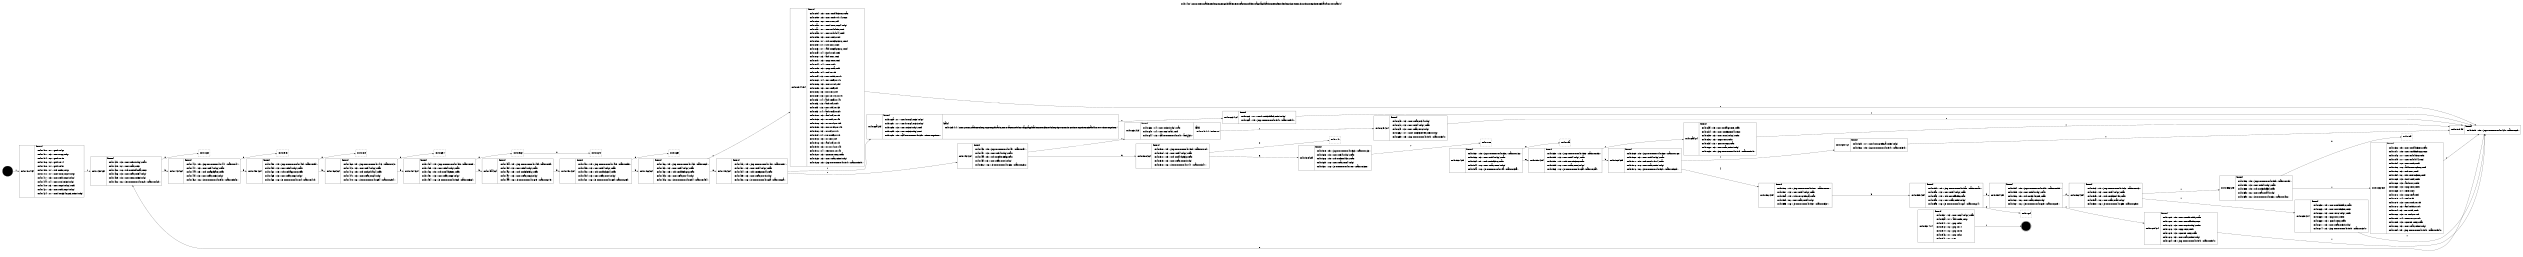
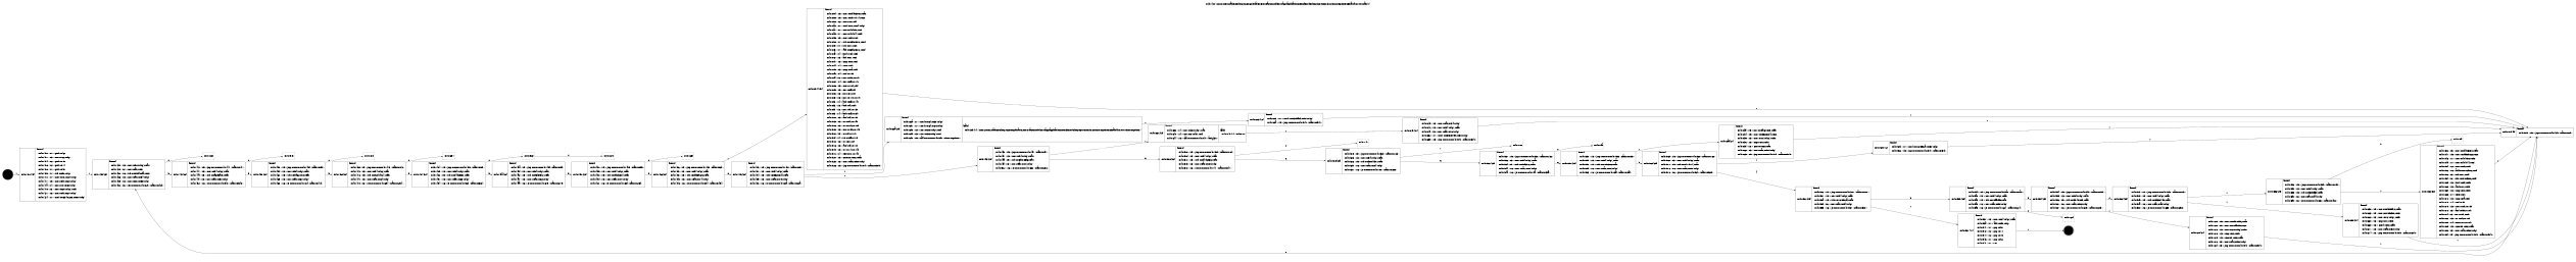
  digraph {
    label="0x401400 (/mnt/c/Users/mathe/Desktop/tcc/POCII/binaries/extr_reactosmodulesrosappsapplicationsnettsclientrdesktopuiportsxxxwin.c_ui_move_pointer_Final-ollvm.out::main(0))"
    labelloc=t
    rankdir=LR
    node [shape=record]
    Entry [fillcolor=black height=0.3 shape=circle style=filled width=0.3]
    n2 [label="{\n     0x401400 [43]\l\n     | [instrs]\l\n     &nbsp;&nbsp;0x401400 \<+1\>: push %rbp\l\n     &nbsp;&nbsp;0x401401 \<+3\>: mov %rsp,%rbp\l\n     &nbsp;&nbsp;0x401404 \<+2\>: push %r15\l\n     &nbsp;&nbsp;0x401406 \<+2\>: push %r14\l\n     &nbsp;&nbsp;0x401408 \<+1\>: push %rbx\l\n     &nbsp;&nbsp;0x401409 \<+7\>: sub $0x98,%rsp\l\n     &nbsp;&nbsp;0x401410 \<+7\>: movl $0x0,-0x24(%rbp)\l\n     &nbsp;&nbsp;0x401417 \<+3\>: mov %edi,-0x28(%rbp)\l\n     &nbsp;&nbsp;0x40141a \<+4\>: mov %rsi,-0x30(%rbp)\l\n     &nbsp;&nbsp;0x40141e \<+3\>: mov -0x28(%rbp),%edi\l\n     &nbsp;&nbsp;0x401421 \<+3\>: mov %edi,-0x20(%rbp)\l\n     &nbsp;&nbsp;0x401424 \<+7\>: movl $0x334e12e5,-0x50(%rbp)\l\n  }"]
    n3 [label="{\n     0x40142b [23]\l\n     | [instrs]\l\n     &nbsp;&nbsp;0x40142b \<+3\>: mov -0x50(%rbp),%eax\l\n     &nbsp;&nbsp;0x40142e \<+2\>: mov %eax,%ecx\l\n     &nbsp;&nbsp;0x401430 \<+6\>: sub $0x89d400fa,%ecx\l\n     &nbsp;&nbsp;0x401436 \<+3\>: mov %eax,-0x54(%rbp)\l\n     &nbsp;&nbsp;0x401439 \<+3\>: mov %ecx,-0x58(%rbp)\l\n     &nbsp;&nbsp;0x40143c \<+6\>: je 000000000040182b \<main+0x42b\>\l\n  }"]
    n4 [label="{\n     0x40182b\l\n  }" style=dashed]
    n5 [label="{\n     0x401442 [22]\l\n     | [instrs]\l\n     &nbsp;&nbsp;0x401442 \<+5\>: jmp 0000000000401447 \<main+0x47\>\l\n     &nbsp;&nbsp;0x401447 \<+3\>: mov -0x54(%rbp),%eax\l\n     &nbsp;&nbsp;0x40144a \<+5\>: sub $0xa60f3a0e,%eax\l\n     &nbsp;&nbsp;0x40144f \<+3\>: mov %eax,-0x5c(%rbp)\l\n     &nbsp;&nbsp;0x401452 \<+6\>: je 0000000000401948 \<main+0x548\>\l\n  }"]
    n6 [label="{\n     0x401948\l\n  }" style=dashed]
    n7 [label="{\n     0x401458 [22]\l\n     | [instrs]\l\n     &nbsp;&nbsp;0x401458 \<+5\>: jmp 000000000040145d \<main+0x5d\>\l\n     &nbsp;&nbsp;0x40145d \<+3\>: mov -0x54(%rbp),%eax\l\n     &nbsp;&nbsp;0x401460 \<+5\>: sub $0xba62180e,%eax\l\n     &nbsp;&nbsp;0x401465 \<+3\>: mov %eax,-0x60(%rbp)\l\n     &nbsp;&nbsp;0x401468 \<+6\>: je 000000000040181f \<main+0x41f\>\l\n  }"]
    n8 [label="{\n     0x40181f\l\n  }" style=dashed]
    n9 [label="{\n     0x40146e [22]\l\n     | [instrs]\l\n     &nbsp;&nbsp;0x40146e \<+5\>: jmp 0000000000401473 \<main+0x73\>\l\n     &nbsp;&nbsp;0x401473 \<+3\>: mov -0x54(%rbp),%eax\l\n     &nbsp;&nbsp;0x401476 \<+5\>: sub $0xd20b4b24,%eax\l\n     &nbsp;&nbsp;0x40147b \<+3\>: mov %eax,-0x64(%rbp)\l\n     &nbsp;&nbsp;0x40147e \<+6\>: je 0000000000401694 \<main+0x294\>\l\n  }"]
    Exit [fillcolor=black height=0.3 peripheries=2 shape=circle style=filled width=0.3]
    n11 [label="{\n     0x401694\l\n  }" style=dashed]
    n12 [label="{\n     0x401484 [22]\l\n     | [instrs]\l\n     &nbsp;&nbsp;0x401484 \<+5\>: jmp 0000000000401489 \<main+0x89\>\l\n     &nbsp;&nbsp;0x401489 \<+3\>: mov -0x54(%rbp),%eax\l\n     &nbsp;&nbsp;0x40148c \<+5\>: sub $0xd4dc98e0,%eax\l\n     &nbsp;&nbsp;0x401491 \<+3\>: mov %eax,-0x68(%rbp)\l\n     &nbsp;&nbsp;0x401494 \<+6\>: je 000000000040196d \<main+0x56d\>\l\n  }"]
    n13 [label="{\n     0x4015ff\l\n  }" style=dashed]
    n14 [label="{\n     0x40196d\l\n  }" style=dashed]
    n15 [label="{\n     0x40149a [22]\l\n     | [instrs]\l\n     &nbsp;&nbsp;0x40149a \<+5\>: jmp 000000000040149f \<main+0x9f\>\l\n     &nbsp;&nbsp;0x40149f \<+3\>: mov -0x54(%rbp),%eax\l\n     &nbsp;&nbsp;0x4014a2 \<+5\>: sub $0xd8be9f12,%eax\l\n     &nbsp;&nbsp;0x4014a7 \<+3\>: mov %eax,-0x6c(%rbp)\l\n     &nbsp;&nbsp;0x4014aa \<+6\>: je 0000000000401679 \<main+0x279\>\l\n  }"]
    n16 [label="{\n     0x40183c [88]\l\n     | [instrs]\l\n     &nbsp;&nbsp;0x40183c \<+5\>: mov $0xd4dc98e0,%eax\l\n     &nbsp;&nbsp;0x401841 \<+5\>: mov $0xdb5eb82c,%ecx\l\n     &nbsp;&nbsp;0x401846 \<+7\>: mov 0x404058,%edx\l\n     &nbsp;&nbsp;0x40184d \<+7\>: mov 0x404044,%esi\l\n     &nbsp;&nbsp;0x401854 \<+2\>: mov %edx,%edi\l\n     &nbsp;&nbsp;0x401856 \<+6\>: add $0xe706f8e6,%edi\l\n     &nbsp;&nbsp;0x40185c \<+3\>: sub $0x1,%edi\l\n     &nbsp;&nbsp;0x40185f \<+6\>: sub $0xe706f8e6,%edi\l\n     &nbsp;&nbsp;0x401865 \<+3\>: imul %edi,%edx\l\n     &nbsp;&nbsp;0x401868 \<+3\>: and $0x1,%edx\l\n     &nbsp;&nbsp;0x40186b \<+3\>: cmp $0x0,%edx\l\n     &nbsp;&nbsp;0x40186e \<+4\>: sete %r8b\l\n     &nbsp;&nbsp;0x401872 \<+3\>: cmp $0xa,%esi\l\n     &nbsp;&nbsp;0x401875 \<+4\>: setl %r9b\l\n     &nbsp;&nbsp;0x401879 \<+3\>: mov %r8b,%r10b\l\n     &nbsp;&nbsp;0x40187c \<+3\>: and %r9b,%r10b\l\n     &nbsp;&nbsp;0x40187f \<+3\>: xor %r9b,%r8b\l\n     &nbsp;&nbsp;0x401882 \<+3\>: or %r8b,%r10b\l\n     &nbsp;&nbsp;0x401885 \<+4\>: test $0x1,%r10b\l\n     &nbsp;&nbsp;0x401889 \<+3\>: cmovne %ecx,%eax\l\n     &nbsp;&nbsp;0x40188c \<+3\>: mov %eax,-0x50(%rbp)\l\n     &nbsp;&nbsp;0x40188f \<+5\>: jmp 000000000040197b \<main+0x57b\>\l\n  }"]
    n17 [label="{\n     0x40197b [5]\l\n     | [instrs]\l\n     &nbsp;&nbsp;0x40197b \<+5\>: jmp 000000000040142b \<main+0x2b\>\l\n  }"]
    n18 [label="{\n     0x401679\l\n  }" style=dashed]
    n19 [label="{\n     0x4014b0 [22]\l\n     | [instrs]\l\n     &nbsp;&nbsp;0x4014b0 \<+5\>: jmp 00000000004014b5 \<main+0xb5\>\l\n     &nbsp;&nbsp;0x4014b5 \<+3\>: mov -0x54(%rbp),%eax\l\n     &nbsp;&nbsp;0x4014b8 \<+5\>: sub $0xdb0f23e4,%eax\l\n     &nbsp;&nbsp;0x4014bd \<+3\>: mov %eax,-0x70(%rbp)\l\n     &nbsp;&nbsp;0x4014c0 \<+6\>: je 00000000004016ef \<main+0x2ef\>\l\n  }"]
    n20 [label="{\n     0x4016e3 [12]\l\n     | [instrs]\l\n     &nbsp;&nbsp;0x4016e3 \<+7\>: movl $0x53d0ffed,-0x50(%rbp)\l\n     &nbsp;&nbsp;0x4016ea \<+5\>: jmp 000000000040197b \<main+0x57b\>\l\n  }"]
    n21 [label="{\n     0x4016ef\l\n  }" style=dashed]
    n22 [label="{\n     0x4014c6 [22]\l\n     | [instrs]\l\n     &nbsp;&nbsp;0x4014c6 \<+5\>: jmp 00000000004014cb \<main+0xcb\>\l\n     &nbsp;&nbsp;0x4014cb \<+3\>: mov -0x54(%rbp),%eax\l\n     &nbsp;&nbsp;0x4014ce \<+5\>: sub $0xdb5eb82c,%eax\l\n     &nbsp;&nbsp;0x4014d3 \<+3\>: mov %eax,-0x74(%rbp)\l\n     &nbsp;&nbsp;0x4014d6 \<+6\>: je 0000000000401894 \<main+0x494\>\l\n  }"]
    n23 [label="{\n     0x4015e6 [25]\l\n     | [instrs]\l\n     &nbsp;&nbsp;0x4015e6 \<+5\>: jmp 00000000004015eb \<main+0x1eb\>\l\n     &nbsp;&nbsp;0x4015eb \<+3\>: mov -0x54(%rbp),%eax\l\n     &nbsp;&nbsp;0x4015ee \<+5\>: sub $0x53d0ffed,%eax\l\n     &nbsp;&nbsp;0x4015f3 \<+6\>: mov %eax,-0xa4(%rbp)\l\n     &nbsp;&nbsp;0x4015f9 \<+6\>: je 000000000040183c \<main+0x43c\>\l\n  }"]
    n24 [label="{\n     0x401894 [151]\l\n     | [instrs]\l\n     &nbsp;&nbsp;0x401894 \<+5\>: mov $0xd4dc98e0,%eax\l\n     &nbsp;&nbsp;0x401899 \<+5\>: mov $0xd77d114,%ecx\l\n     &nbsp;&nbsp;0x40189e \<+2\>: mov $0x1,%dl\l\n     &nbsp;&nbsp;0x4018a0 \<+7\>: movl $0x0,-0x24(%rbp)\l\n     &nbsp;&nbsp;0x4018a7 \<+7\>: mov 0x404058,%esi\l\n     &nbsp;&nbsp;0x4018ae \<+7\>: mov 0x404044,%edi\l\n     &nbsp;&nbsp;0x4018b5 \<+3\>: mov %esi,%r8d\l\n     &nbsp;&nbsp;0x4018b8 \<+7\>: sub $0x65b2e212,%r8d\l\n     &nbsp;&nbsp;0x4018bf \<+4\>: sub $0x1,%r8d\l\n     &nbsp;&nbsp;0x4018c3 \<+7\>: add $0x65b2e212,%r8d\l\n     &nbsp;&nbsp;0x4018ca \<+4\>: imul %r8d,%esi\l\n     &nbsp;&nbsp;0x4018ce \<+3\>: and $0x1,%esi\l\n     &nbsp;&nbsp;0x4018d1 \<+3\>: cmp $0x0,%esi\l\n     &nbsp;&nbsp;0x4018d4 \<+4\>: sete %r9b\l\n     &nbsp;&nbsp;0x4018d8 \<+3\>: cmp $0xa,%edi\l\n     &nbsp;&nbsp;0x4018db \<+4\>: setl %r10b\l\n     &nbsp;&nbsp;0x4018df \<+3\>: mov %r9b,%r11b\l\n     &nbsp;&nbsp;0x4018e2 \<+4\>: xor $0xff,%r11b\l\n     &nbsp;&nbsp;0x4018e6 \<+3\>: mov %r10b,%bl\l\n     &nbsp;&nbsp;0x4018e9 \<+3\>: xor $0xff,%bl\l\n     &nbsp;&nbsp;0x4018ec \<+3\>: xor $0x1,%dl\l\n     &nbsp;&nbsp;0x4018ef \<+3\>: mov %r11b,%r14b\l\n     &nbsp;&nbsp;0x4018f2 \<+4\>: and $0xff,%r14b\l\n     &nbsp;&nbsp;0x4018f6 \<+3\>: and %dl,%r9b\l\n     &nbsp;&nbsp;0x4018f9 \<+3\>: mov %bl,%r15b\l\n     &nbsp;&nbsp;0x4018fc \<+4\>: and $0xff,%r15b\l\n     &nbsp;&nbsp;0x401900 \<+3\>: and %dl,%r10b\l\n     &nbsp;&nbsp;0x401903 \<+3\>: or %r9b,%r14b\l\n     &nbsp;&nbsp;0x401906 \<+3\>: or %r10b,%r15b\l\n     &nbsp;&nbsp;0x401909 \<+3\>: xor %r15b,%r14b\l\n     &nbsp;&nbsp;0x40190c \<+3\>: or %bl,%r11b\l\n     &nbsp;&nbsp;0x40190f \<+4\>: xor $0xff,%r11b\l\n     &nbsp;&nbsp;0x401913 \<+3\>: or $0x1,%dl\l\n     &nbsp;&nbsp;0x401916 \<+3\>: and %dl,%r11b\l\n     &nbsp;&nbsp;0x401919 \<+3\>: or %r11b,%r14b\l\n     &nbsp;&nbsp;0x40191c \<+4\>: test $0x1,%r14b\l\n     &nbsp;&nbsp;0x401920 \<+3\>: cmovne %ecx,%eax\l\n     &nbsp;&nbsp;0x401923 \<+3\>: mov %eax,-0x50(%rbp)\l\n     &nbsp;&nbsp;0x401926 \<+5\>: jmp 000000000040197b \<main+0x57b\>\l\n  }"]
    n25 [label="{\n     0x4014dc [22]\l\n     | [instrs]\l\n     &nbsp;&nbsp;0x4014dc \<+5\>: jmp 00000000004014e1 \<main+0xe1\>\l\n     &nbsp;&nbsp;0x4014e1 \<+3\>: mov -0x54(%rbp),%eax\l\n     &nbsp;&nbsp;0x4014e4 \<+5\>: sub $0xe5c088d4,%eax\l\n     &nbsp;&nbsp;0x4014e9 \<+3\>: mov %eax,-0x78(%rbp)\l\n     &nbsp;&nbsp;0x4014ec \<+6\>: je 00000000004016ca \<main+0x2ca\>\l\n  }"]
    n26 [label="{\n     0x40165e [27]\l\n     | [instrs]\l\n     &nbsp;&nbsp;0x40165e \<+5\>: mov $0xd8be9f12,%eax\l\n     &nbsp;&nbsp;0x401663 \<+5\>: mov $0x78565e8,%ecx\l\n     &nbsp;&nbsp;0x401668 \<+3\>: mov -0x1c(%rbp),%edx\l\n     &nbsp;&nbsp;0x40166b \<+3\>: cmp $0x1,%edx\l\n     &nbsp;&nbsp;0x40166e \<+3\>: cmovl %ecx,%eax\l\n     &nbsp;&nbsp;0x401671 \<+3\>: mov %eax,-0x50(%rbp)\l\n     &nbsp;&nbsp;0x401674 \<+5\>: jmp 000000000040197b \<main+0x57b\>\l\n  }"]
    n27 [label="{\n     0x4016ca [25]\l\n     | [instrs]\l\n     &nbsp;&nbsp;0x4016ca \<+7\>: movl $0x64,-0x38(%rbp)\l\n     &nbsp;&nbsp;0x4016d1 \<+7\>: movl $0x64,-0x3c(%rbp)\l\n     &nbsp;&nbsp;0x4016d8 \<+3\>: mov -0x38(%rbp),%edi\l\n     &nbsp;&nbsp;0x4016db \<+3\>: mov -0x3c(%rbp),%esi\l\n     &nbsp;&nbsp;0x4016de \<+5\>: call 00000000004013f0 \<ui_move_pointer\>\l\n     | [calls]\l\n     &nbsp;&nbsp;0x4013f0 \{1\} (/mnt/c/Users/mathe/Desktop/tcc/POCII/binaries/extr_reactosmodulesrosappsapplicationsnettsclientrdesktopuiportsxxxwin.c_ui_move_pointer_Final-ollvm.out::ui_move_pointer)\l\n  }"]
    n28 [label="{\n     0x4014f2 [22]\l\n     | [instrs]\l\n     &nbsp;&nbsp;0x4014f2 \<+5\>: jmp 00000000004014f7 \<main+0xf7\>\l\n     &nbsp;&nbsp;0x4014f7 \<+3\>: mov -0x54(%rbp),%eax\l\n     &nbsp;&nbsp;0x4014fa \<+5\>: sub $0xeb9185f6,%eax\l\n     &nbsp;&nbsp;0x4014ff \<+3\>: mov %eax,-0x7c(%rbp)\l\n     &nbsp;&nbsp;0x401502 \<+6\>: je 000000000040163c \<main+0x23c\>\l\n  }"]
    n29 [label="{\n     0x401649 [21]\l\n     | [instrs]\l\n     &nbsp;&nbsp;0x401649 \<+3\>: mov %eax,-0x34(%rbp)\l\n     &nbsp;&nbsp;0x40164c \<+3\>: mov -0x34(%rbp),%eax\l\n     &nbsp;&nbsp;0x40164f \<+3\>: mov %eax,-0x1c(%rbp)\l\n     &nbsp;&nbsp;0x401652 \<+7\>: movl $0x3b3ed79b,-0x50(%rbp)\l\n     &nbsp;&nbsp;0x401659 \<+5\>: jmp 000000000040197b \<main+0x57b\>\l\n  }"]
    n30 [label="{\n     0x40163c [13]\l\n     | [instrs]\l\n     &nbsp;&nbsp;0x40163c \<+4\>: mov -0x30(%rbp),%rax\l\n     &nbsp;&nbsp;0x401640 \<+4\>: mov 0x8(%rax),%rdi\l\n     &nbsp;&nbsp;0x401644 \<+5\>: call 0000000000401040 \<atoi@plt\>\l\n     | [calls]\l\n     &nbsp;&nbsp;0x401040 \{1\} (unknown)\l\n  }"]
    n31 [label="{\n     0x401508 [22]\l\n     | [instrs]\l\n     &nbsp;&nbsp;0x401508 \<+5\>: jmp 000000000040150d \<main+0x10d\>\l\n     &nbsp;&nbsp;0x40150d \<+3\>: mov -0x54(%rbp),%eax\l\n     &nbsp;&nbsp;0x401510 \<+5\>: sub $0xf47b2533,%eax\l\n     &nbsp;&nbsp;0x401515 \<+3\>: mov %eax,-0x80(%rbp)\l\n     &nbsp;&nbsp;0x401518 \<+6\>: je 0000000000401747 \<main+0x347\>\l\n  }"]
    n32 [label="{\n     0x401747\l\n  }" style=dashed]
    n33 [label="{\n     0x40151e [25]\l\n     | [instrs]\l\n     &nbsp;&nbsp;0x40151e \<+5\>: jmp 0000000000401523 \<main+0x123\>\l\n     &nbsp;&nbsp;0x401523 \<+3\>: mov -0x54(%rbp),%eax\l\n     &nbsp;&nbsp;0x401526 \<+5\>: sub $0xfe084cb1,%eax\l\n     &nbsp;&nbsp;0x40152b \<+6\>: mov %eax,-0x84(%rbp)\l\n     &nbsp;&nbsp;0x401531 \<+6\>: je 00000000004017ee \<main+0x3ee\>\l\n  }"]
    n34 [label="{\n     0x4017ee\l\n  }" style=dashed]
    n35 [label="{\n     0x401537 [25]\l\n     | [instrs]\l\n     &nbsp;&nbsp;0x401537 \<+5\>: jmp 000000000040153c \<main+0x13c\>\l\n     &nbsp;&nbsp;0x40153c \<+3\>: mov -0x54(%rbp),%eax\l\n     &nbsp;&nbsp;0x40153f \<+5\>: sub $0x58fcb7c,%eax\l\n     &nbsp;&nbsp;0x401544 \<+6\>: mov %eax,-0x88(%rbp)\l\n     &nbsp;&nbsp;0x40154a \<+6\>: je 00000000004017fa \<main+0x3fa\>\l\n  }"]
    n36 [label="{\n     0x4015cd [25]\l\n     | [instrs]\l\n     &nbsp;&nbsp;0x4015cd \<+5\>: jmp 00000000004015d2 \<main+0x1d2\>\l\n     &nbsp;&nbsp;0x4015d2 \<+3\>: mov -0x54(%rbp),%eax\l\n     &nbsp;&nbsp;0x4015d5 \<+5\>: sub $0x3b3ed79b,%eax\l\n     &nbsp;&nbsp;0x4015da \<+6\>: mov %eax,-0xa0(%rbp)\l\n     &nbsp;&nbsp;0x4015e0 \<+6\>: je 000000000040165e \<main+0x25e\>\l\n  }"]
    n37 [label="{\n     0x4017fa\l\n  }" style=dashed]
    n38 [label="{\n     0x401550 [25]\l\n     | [instrs]\l\n     &nbsp;&nbsp;0x401550 \<+5\>: jmp 0000000000401555 \<main+0x155\>\l\n     &nbsp;&nbsp;0x401555 \<+3\>: mov -0x54(%rbp),%eax\l\n     &nbsp;&nbsp;0x401558 \<+5\>: sub $0x78565e8,%eax\l\n     &nbsp;&nbsp;0x40155d \<+6\>: mov %eax,-0x8c(%rbp)\l\n     &nbsp;&nbsp;0x401563 \<+6\>: je 00000000004016af \<main+0x2af\>\l\n  }"]
    n39 [label="{\n     0x401609 [27]\l\n     | [instrs]\l\n     &nbsp;&nbsp;0x401609 \<+5\>: mov $0xeb9185f6,%eax\l\n     &nbsp;&nbsp;0x40160e \<+5\>: mov $0x18ff9e55,%ecx\l\n     &nbsp;&nbsp;0x401613 \<+3\>: mov -0x20(%rbp),%edx\l\n     &nbsp;&nbsp;0x401616 \<+3\>: cmp $0x2,%edx\l\n     &nbsp;&nbsp;0x401619 \<+3\>: cmovne %ecx,%eax\l\n     &nbsp;&nbsp;0x40161c \<+3\>: mov %eax,-0x50(%rbp)\l\n     &nbsp;&nbsp;0x40161f \<+5\>: jmp 000000000040197b \<main+0x57b\>\l\n  }"]
    n40 [label="{\n     0x4016af [27]\l\n     | [instrs]\l\n     &nbsp;&nbsp;0x4016af \<+5\>: mov $0xba62180e,%eax\l\n     &nbsp;&nbsp;0x4016b4 \<+5\>: mov $0xe5c088d4,%ecx\l\n     &nbsp;&nbsp;0x4016b9 \<+3\>: mov -0x1c(%rbp),%edx\l\n     &nbsp;&nbsp;0x4016bc \<+3\>: cmp $0x0,%edx\l\n     &nbsp;&nbsp;0x4016bf \<+3\>: cmove %ecx,%eax\l\n     &nbsp;&nbsp;0x4016c2 \<+3\>: mov %eax,-0x50(%rbp)\l\n     &nbsp;&nbsp;0x4016c5 \<+5\>: jmp 000000000040197b \<main+0x57b\>\l\n  }"]
    n41 [label="{\n     0x401569 [25]\l\n     | [instrs]\l\n     &nbsp;&nbsp;0x401569 \<+5\>: jmp 000000000040156e \<main+0x16e\>\l\n     &nbsp;&nbsp;0x40156e \<+3\>: mov -0x54(%rbp),%eax\l\n     &nbsp;&nbsp;0x401571 \<+5\>: sub $0xd77d114,%eax\l\n     &nbsp;&nbsp;0x401576 \<+6\>: mov %eax,-0x90(%rbp)\l\n     &nbsp;&nbsp;0x40157c \<+6\>: je 000000000040192b \<main+0x52b\>\l\n  }"]
    n42 [label="{\n     0x4015b4 [25]\l\n     | [instrs]\l\n     &nbsp;&nbsp;0x4015b4 \<+5\>: jmp 00000000004015b9 \<main+0x1b9\>\l\n     &nbsp;&nbsp;0x4015b9 \<+3\>: mov -0x54(%rbp),%eax\l\n     &nbsp;&nbsp;0x4015bc \<+5\>: sub $0x334e12e5,%eax\l\n     &nbsp;&nbsp;0x4015c1 \<+6\>: mov %eax,-0x9c(%rbp)\l\n     &nbsp;&nbsp;0x4015c7 \<+6\>: je 0000000000401609 \<main+0x209\>\l\n  }"]
    n43 [label="{\n     0x40192b [12]\l\n     | [instrs]\l\n     &nbsp;&nbsp;0x40192b \<+7\>: movl $0x167e982a,-0x50(%rbp)\l\n     &nbsp;&nbsp;0x401932 \<+5\>: jmp 000000000040197b \<main+0x57b\>\l\n  }"]
    n44 [label="{\n     0x401582 [25]\l\n     | [instrs]\l\n     &nbsp;&nbsp;0x401582 \<+5\>: jmp 0000000000401587 \<main+0x187\>\l\n     &nbsp;&nbsp;0x401587 \<+3\>: mov -0x54(%rbp),%eax\l\n     &nbsp;&nbsp;0x40158a \<+5\>: sub $0x167e982a,%eax\l\n     &nbsp;&nbsp;0x40158f \<+6\>: mov %eax,-0x94(%rbp)\l\n     &nbsp;&nbsp;0x401595 \<+6\>: je 0000000000401937 \<main+0x537\>\l\n  }"]
    n45 [label="{\n     0x401624\l\n  }" style=dashed]
    n46 [label="{\n     0x40159b [25]\l\n     | [instrs]\l\n     &nbsp;&nbsp;0x40159b \<+5\>: jmp 00000000004015a0 \<main+0x1a0\>\l\n     &nbsp;&nbsp;0x4015a0 \<+3\>: mov -0x54(%rbp),%eax\l\n     &nbsp;&nbsp;0x4015a3 \<+5\>: sub $0x18ff9e55,%eax\l\n     &nbsp;&nbsp;0x4015a8 \<+6\>: mov %eax,-0x98(%rbp)\l\n     &nbsp;&nbsp;0x4015ae \<+6\>: je 0000000000401624 \<main+0x224\>\l\n  }"]
    n47 [label="{\n     0x401937 [17]\l\n     | [instrs]\l\n     &nbsp;&nbsp;0x401937 \<+3\>: mov -0x24(%rbp),%eax\l\n     &nbsp;&nbsp;0x40193a \<+7\>: add $0x98,%rsp\l\n     &nbsp;&nbsp;0x401941 \<+1\>: pop %rbx\l\n     &nbsp;&nbsp;0x401942 \<+2\>: pop %r14\l\n     &nbsp;&nbsp;0x401944 \<+2\>: pop %r15\l\n     &nbsp;&nbsp;0x401946 \<+1\>: pop %rbp\l\n     &nbsp;&nbsp;0x401947 \<+1\>: ret\l\n  }"]
    Entry -> n2 [label=" 1"]
    n2 -> n3 [label=" 1"]
    n3 -> n4 [label=" 0"]
    n3 -> n5 [label=" 9"]
    n5 -> n6 [label=" 0"]
    n5 -> n7 [label=" 9"]
    n7 -> n8 [label=" 0"]
    n7 -> n9 [label=" 9"]
    n9 -> n11 [label=" 0"]
    n9 -> n12 [label=" 9"]
    n12 -> n14 [label=" 0"]
    n12 -> n15 [label=" 9"]
    n14 -> n18 [label=" 0"]
    n15 -> n19 [label=" 9"]
    n16 -> n17 [label=" 1"]
    n17 -> n3 [label=" 8"]
    n19 -> n21 [label=" 0"]
    n19 -> n22 [label=" 9"]
    n20 -> n17 [label=" 1"]
    n22 -> n24 [label=" 1"]
    n22 -> n25 [label=" 8"]
    n23 -> n13 [label=" 0"]
    n23 -> n16 [label=" 1"]
    n24 -> n17 [label=" 1"]
    n25 -> n27 [label=" 1"]
    n25 -> n28 [label=" 7"]
    n26 -> n17 [label=" 1"]
    n27 -> n20 [label=" 1"]
    n28 -> n30 [label=" 1"]
    n28 -> n31 [label=" 6"]
    n29 -> n17 [label=" 1"]
    n30 -> n29 [label=" 1"]
    n31 -> n32 [label=" 0"]
    n31 -> n33 [label=" 6"]
    n33 -> n34 [label=" 7"]
+   n33 -> n35 [label=" 6"]
    n35 -> n37 [label=" 0"]
    n35 -> n38 [label=" 6"]
    n36 -> n23 [label=" 1"]
    n36 -> n26 [label=" 1"]
    n38 -> n40 [label=" 1"]
    n38 -> n41 [label=" 5"]
    n39 -> n17 [label=" 1"]
    n40 -> n17 [label=" 1"]
    n41 -> n43 [label=" 1"]
    n41 -> n44 [label=" 4"]
    n42 -> n36 [label=" 2"]
    n42 -> n39 [label=" 1"]
    n43 -> n17 [label=" 1"]
    n44 -> n46 [label=" 3"]
+   n44 -> n47 [label=" 1"]
    n46 -> n42 [label=" 3"]
    n46 -> n45 [label=" 0"]
    n47 -> Exit [label=" 1"]
  }
